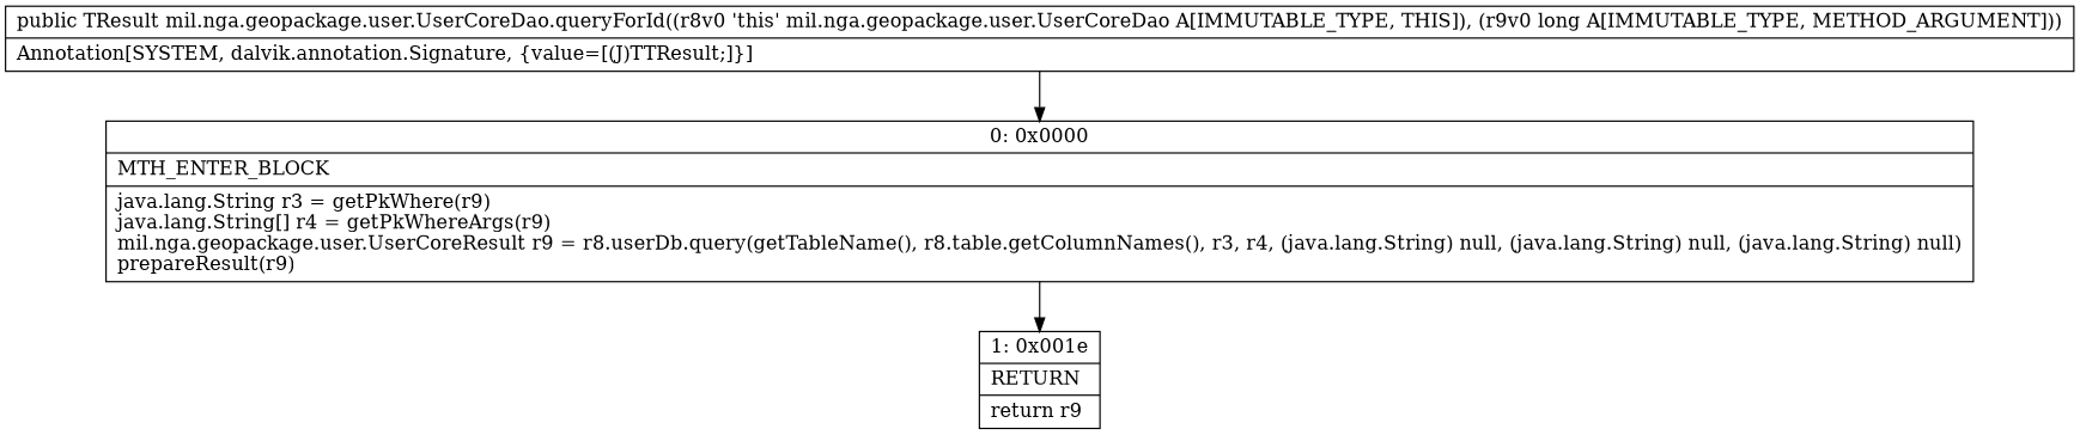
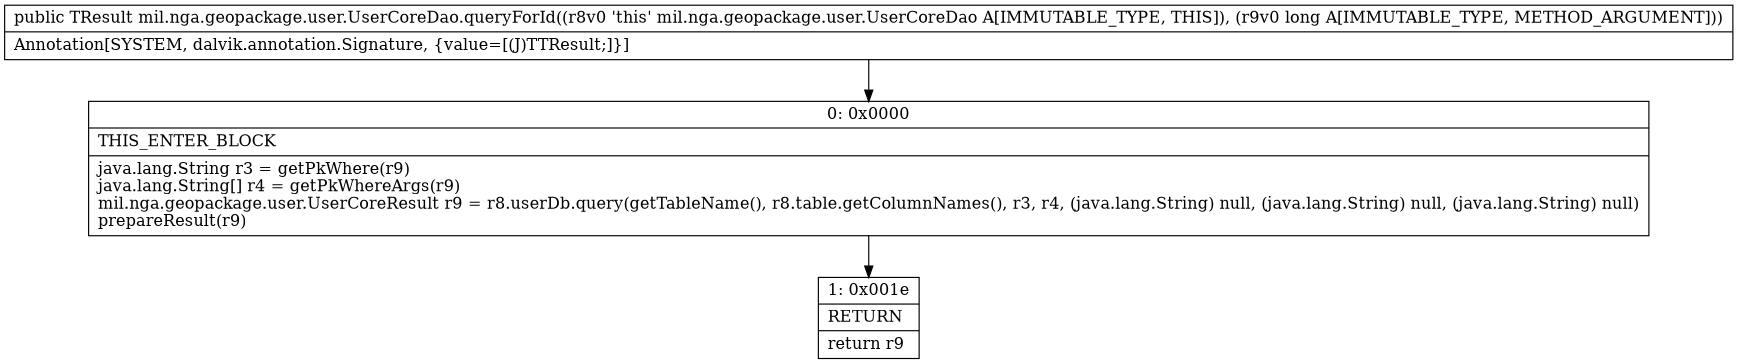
  digraph {
    node [shape=record]
-   n1 [label="{0\:\ 0x0000|MTH_ENTER_BLOCK\l|java.lang.String r3 = getPkWhere(r9)\ljava.lang.String[] r4 = getPkWhereArgs(r9)\lmil.nga.geopackage.user.UserCoreResult r9 = r8.userDb.query(getTableName(), r8.table.getColumnNames(), r3, r4, (java.lang.String) null, (java.lang.String) null, (java.lang.String) null)\lprepareResult(r9)\l}"]
+   n1 [label="{0\:\ 0x0000|THIS_ENTER_BLOCK\l|java.lang.String r3 = getPkWhere(r9)\ljava.lang.String[] r4 = getPkWhereArgs(r9)\lmil.nga.geopackage.user.UserCoreResult r9 = r8.userDb.query(getTableName(), r8.table.getColumnNames(), r3, r4, (java.lang.String) null, (java.lang.String) null, (java.lang.String) null)\lprepareResult(r9)\l}"]
    n2 [label="{1\:\ 0x001e|RETURN\l|return r9\l}"]
    n3 [label="{public TResult mil.nga.geopackage.user.UserCoreDao.queryForId((r8v0 'this' mil.nga.geopackage.user.UserCoreDao A[IMMUTABLE_TYPE, THIS]), (r9v0 long A[IMMUTABLE_TYPE, METHOD_ARGUMENT]))  | Annotation[SYSTEM, dalvik.annotation.Signature, \{value=[(J)TTResult;]\}]\l}"]
    n1 -> n2
    n3 -> n1
  }
